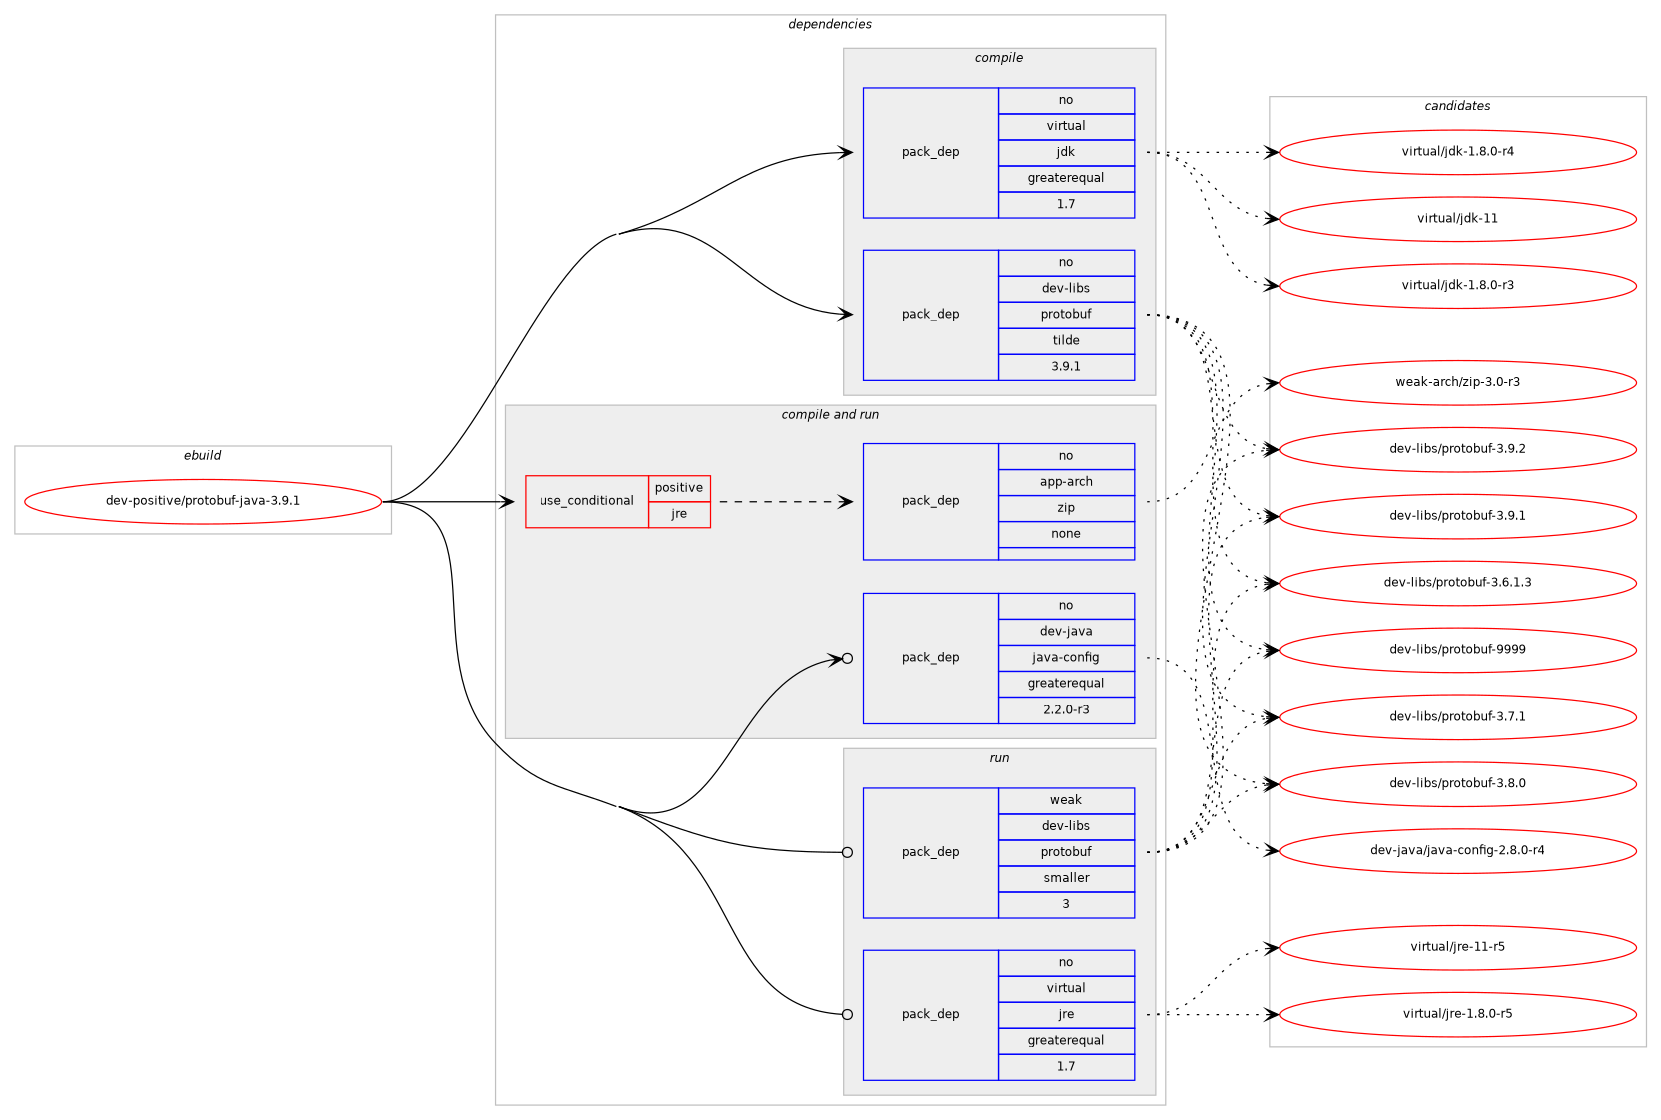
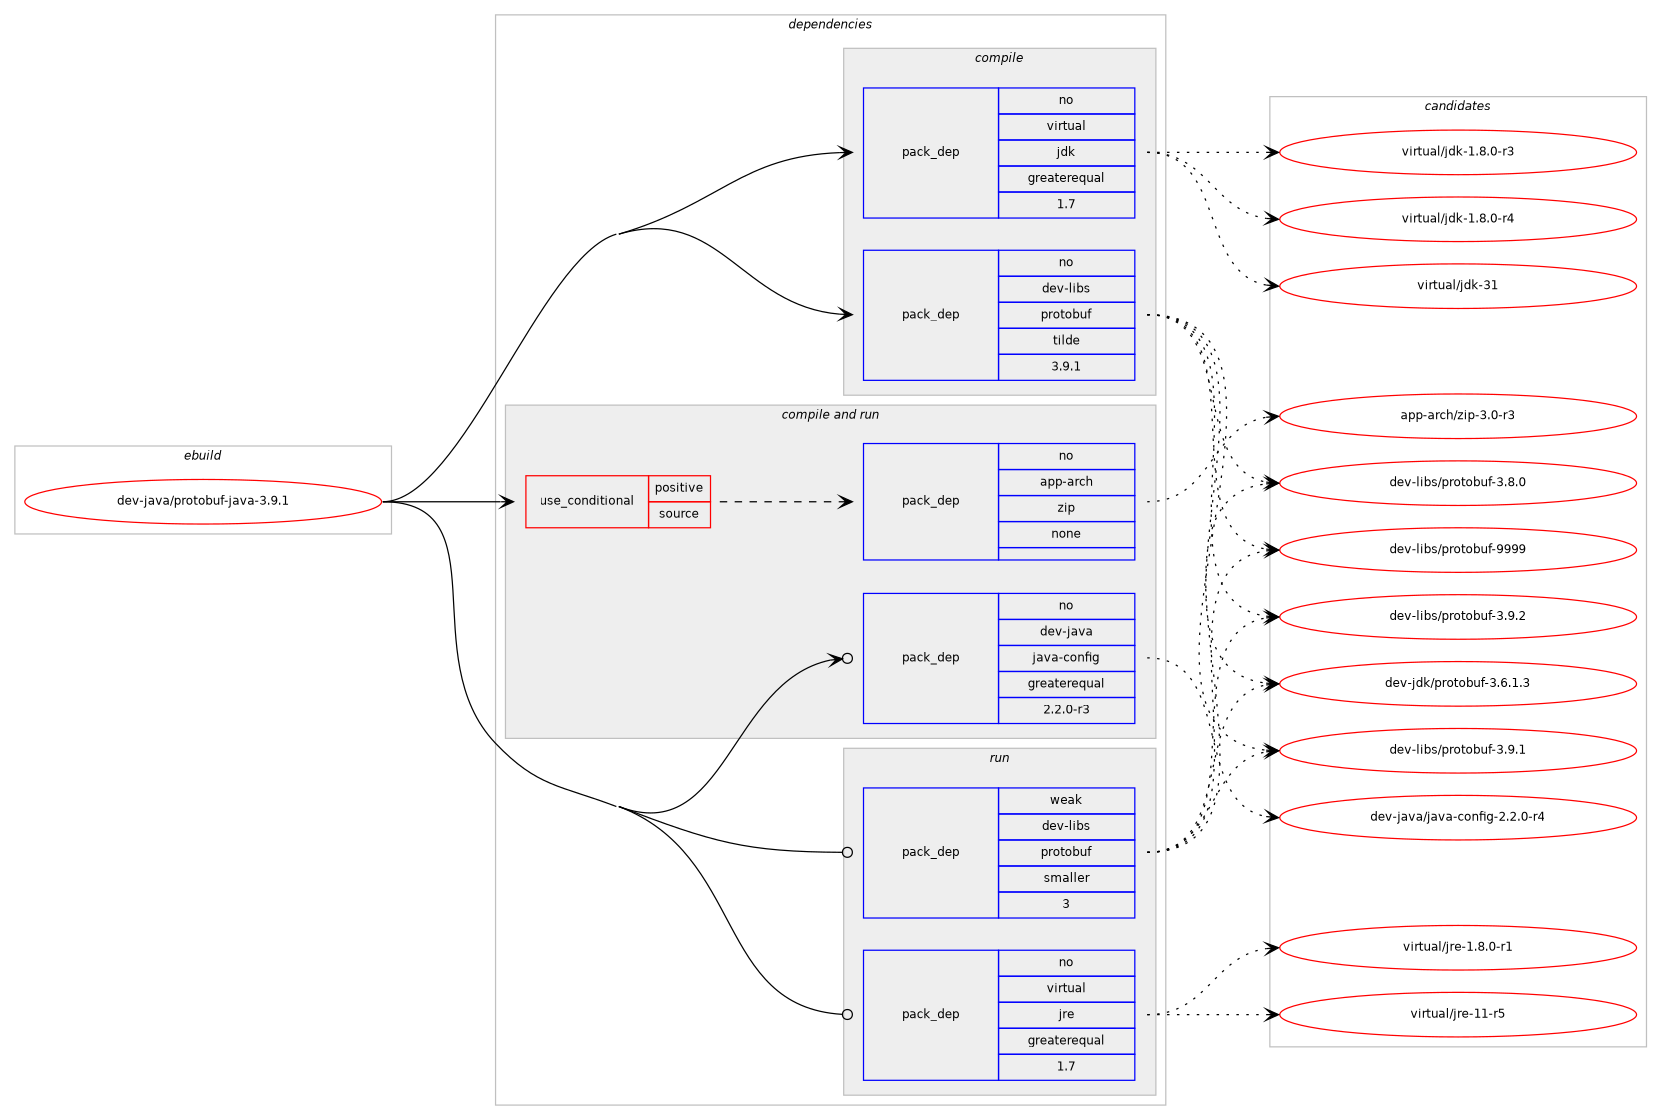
  digraph {
    compound=true
    concentrate=true
    fontname=Helvetica
    fontsize=10
    newrank=true
    rankdir=LR
    ranksep=1.5
    node [color=red fontname=Helvetica fontsize=10]
    edge [arrowhead=vee headport=w style=dotted tailport=e weight=100]
-   n1 [label="dev-positive/protobuf-java-3.9.1" width=4]
+   n1 [label="dev-java/protobuf-java-3.9.1" width=4]
    n2 [color=blue label=<<TABLE BORDER="0" CELLBORDER="1" CELLSPACING="0" CELLPADDING="4" WIDTH="220"><TR><TD ROWSPAN="6" CELLPADDING="30">pack_dep</TD></TR><TR><TD WIDTH="110">no</TD></TR><TR><TD>dev-libs</TD></TR><TR><TD>protobuf</TD></TR><TR><TD>tilde</TD></TR><TR><TD>3.9.1</TD></TR></TABLE>> shape=none]
    n3 [color=blue label=<<TABLE BORDER="0" CELLBORDER="1" CELLSPACING="0" CELLPADDING="4" WIDTH="220"><TR><TD ROWSPAN="6" CELLPADDING="30">pack_dep</TD></TR><TR><TD WIDTH="110">no</TD></TR><TR><TD>virtual</TD></TR><TR><TD>jdk</TD></TR><TR><TD>greaterequal</TD></TR><TR><TD>1.7</TD></TR></TABLE>> shape=none]
    n4 [color=blue label=<<TABLE BORDER="0" CELLBORDER="1" CELLSPACING="0" CELLPADDING="4" WIDTH="220"><TR><TD ROWSPAN="6" CELLPADDING="30">pack_dep</TD></TR><TR><TD WIDTH="110">no</TD></TR><TR><TD>app-arch</TD></TR><TR><TD>zip</TD></TR><TR><TD>none</TD></TR><TR><TD></TD></TR></TABLE>> shape=none]
-   n5 [label=<<TABLE BORDER="0" CELLBORDER="1" CELLSPACING="0" CELLPADDING="4"><TR><TD ROWSPAN="3" CELLPADDING="10">use_conditional</TD></TR><TR><TD>positive</TD></TR><TR><TD>jre</TD></TR></TABLE>> shape=none]
+   n5 [label=<<TABLE BORDER="0" CELLBORDER="1" CELLSPACING="0" CELLPADDING="4"><TR><TD ROWSPAN="3" CELLPADDING="10">use_conditional</TD></TR><TR><TD>positive</TD></TR><TR><TD>source</TD></TR></TABLE>> shape=none]
    n6 [color=blue label=<<TABLE BORDER="0" CELLBORDER="1" CELLSPACING="0" CELLPADDING="4" WIDTH="220"><TR><TD ROWSPAN="6" CELLPADDING="30">pack_dep</TD></TR><TR><TD WIDTH="110">no</TD></TR><TR><TD>dev-java</TD></TR><TR><TD>java-config</TD></TR><TR><TD>greaterequal</TD></TR><TR><TD>2.2.0-r3</TD></TR></TABLE>> shape=none]
    n7 [color=blue label=<<TABLE BORDER="0" CELLBORDER="1" CELLSPACING="0" CELLPADDING="4" WIDTH="220"><TR><TD ROWSPAN="6" CELLPADDING="30">pack_dep</TD></TR><TR><TD WIDTH="110">no</TD></TR><TR><TD>virtual</TD></TR><TR><TD>jre</TD></TR><TR><TD>greaterequal</TD></TR><TR><TD>1.7</TD></TR></TABLE>> shape=none]
    n8 [color=blue label=<<TABLE BORDER="0" CELLBORDER="1" CELLSPACING="0" CELLPADDING="4" WIDTH="220"><TR><TD ROWSPAN="6" CELLPADDING="30">pack_dep</TD></TR><TR><TD WIDTH="110">weak</TD></TR><TR><TD>dev-libs</TD></TR><TR><TD>protobuf</TD></TR><TR><TD>smaller</TD></TR><TR><TD>3</TD></TR></TABLE>> shape=none]
-   n9 [label="dev-libs/protobuf-3.6.1.3" width=4]
-   n10 [label="dev-libs/protobuf-3.7.1" width=4]
+   n9 [label="dev-jdk/protobuf-3.6.1.3" width=4]
    n11 [label="dev-libs/protobuf-3.8.0" width=4]
    n12 [label="dev-libs/protobuf-3.9.1" width=4]
    n13 [label="dev-libs/protobuf-3.9.2" width=4]
    n14 [label="dev-libs/protobuf-9999" width=4]
    n15 [label="virtual/jdk-1.8.0-r3" width=4]
    n16 [label="virtual/jdk-1.8.0-r4" width=4]
-   n17 [label="virtual/jdk-11" width=4]
-   n18 [label="weak-arch/zip-3.0-r3" width=4]
-   n19 [label="dev-java/java-config-2.8.0-r4" width=4]
-   n20 [label="virtual/jre-1.8.0-r5" width=4]
+   n17 [label="virtual/jdk-31" width=4]
+   n18 [label="app-arch/zip-3.0-r3" width=4]
+   n19 [label="dev-java/java-config-2.2.0-r4" width=4]
+   n20 [label="virtual/jre-1.8.0-r1" width=4]
    n21 [label="virtual/jre-11-r5" width=4]
    subgraph cluster_1 {
      color=gray
      label=<<i>ebuild</i>>
      rank=same
      n1
    }
    subgraph cluster_2 {
      color=gray
      label=<<i>dependencies</i>>
      subgraph cluster_3 {
        color=gray
        fillcolor="#eeeeee"
        label=<<i>compile</i>>
        style=filled
        subgraph sub_4 {
          color=gray
          fillcolor="#eeeeee"
          label=<<i>compile</i>>
          style=filled
          n2
        }
        subgraph sub_5 {
          color=gray
          fillcolor="#eeeeee"
          label=<<i>compile</i>>
          style=filled
          n3
        }
      }
      subgraph cluster_6 {
        color=gray
        fillcolor="#eeeeee"
        label=<<i>compile and run</i>>
        style=filled
        subgraph sub_7 {
          color=gray
          fillcolor="#eeeeee"
          label=<<i>compile and run</i>>
          style=filled
          n5
          subgraph sub_8 {
            color=gray
            fillcolor="#eeeeee"
            label=<<i>compile and run</i>>
            style=filled
            n4
          }
        }
        subgraph sub_9 {
          color=gray
          fillcolor="#eeeeee"
          label=<<i>compile and run</i>>
          style=filled
          n6
        }
      }
      subgraph cluster_10 {
        color=gray
        fillcolor="#eeeeee"
        label=<<i>run</i>>
        style=filled
        subgraph sub_11 {
          color=gray
          fillcolor="#eeeeee"
          label=<<i>run</i>>
          style=filled
          n7
        }
        subgraph sub_12 {
          color=gray
          fillcolor="#eeeeee"
          label=<<i>run</i>>
          style=filled
          n8
        }
      }
    }
    subgraph cluster_13 {
      color=gray
      label=<<i>candidates</i>>
      rank=same
      subgraph sub_14 {
        color=black
        label=<<i>candidates</i>>
        nodesep=1
        rank=same
        n9
-       n10
        n11
        n12
        n13
        n14
      }
      subgraph sub_15 {
        color=black
        label=<<i>candidates</i>>
        nodesep=1
        rank=same
        n15
        n16
        n17
      }
      subgraph sub_16 {
        color=black
        label=<<i>candidates</i>>
        nodesep=1
        rank=same
        n18
      }
      subgraph sub_17 {
        color=black
        label=<<i>candidates</i>>
        nodesep=1
        rank=same
        n19
      }
      subgraph sub_18 {
        color=black
        label=<<i>candidates</i>>
        nodesep=1
        rank=same
        n20
        n21
      }
      subgraph sub_19 {
        color=black
        label=<<i>candidates</i>>
        nodesep=1
        rank=same
        n9
-       n10
        n11
        n12
        n13
        n14
      }
    }
    n1 -> n2 [style=solid weight=20]
    n1 -> n3 [style=solid weight=20]
    n1 -> n5 [style=solid weight=20]
    n1 -> n6 [arrowhead=odotvee style=solid weight=20]
    n1 -> n7 [arrowhead=odot style=solid weight=20]
    n1 -> n8 [arrowhead=odot style=solid weight=20]
    n2 -> n9
-   n2 -> n10
    n2 -> n11
    n2 -> n12
    n2 -> n13
    n2 -> n14
    n3 -> n15
    n3 -> n16
    n3 -> n17
    n4 -> n18
    n5 -> n4 [style=dashed weight=20]
    n6 -> n19
    n7 -> n20
    n7 -> n21
    n8 -> n9
-   n8 -> n10
    n8 -> n11
    n8 -> n12
    n8 -> n13
    n8 -> n14
  }
